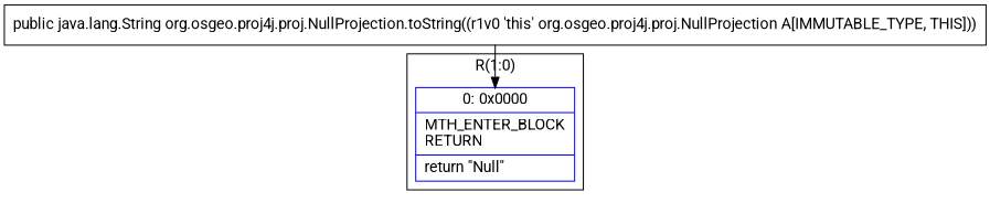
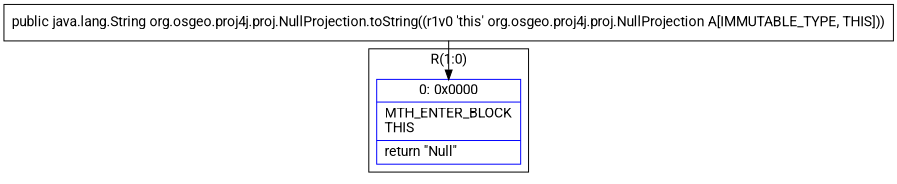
  digraph {
    fontname=Roboto
    node [shape=record fontname=Roboto]
-   n1 [color=blue label="{0\:\ 0x0000|MTH_ENTER_BLOCK\lRETURN\l|return \"Null\"\l}"]
+   n1 [color=blue label="{0\:\ 0x0000|MTH_ENTER_BLOCK\lTHIS\l|return \"Null\"\l}"]
    n2 [label="{public java.lang.String org.osgeo.proj4j.proj.NullProjection.toString((r1v0 'this' org.osgeo.proj4j.proj.NullProjection A[IMMUTABLE_TYPE, THIS])) }"]
    subgraph cluster_1 {
      label="R(1:0)"
      n1
    }
    n2 -> n1 [fontname=Roboto]
  }
